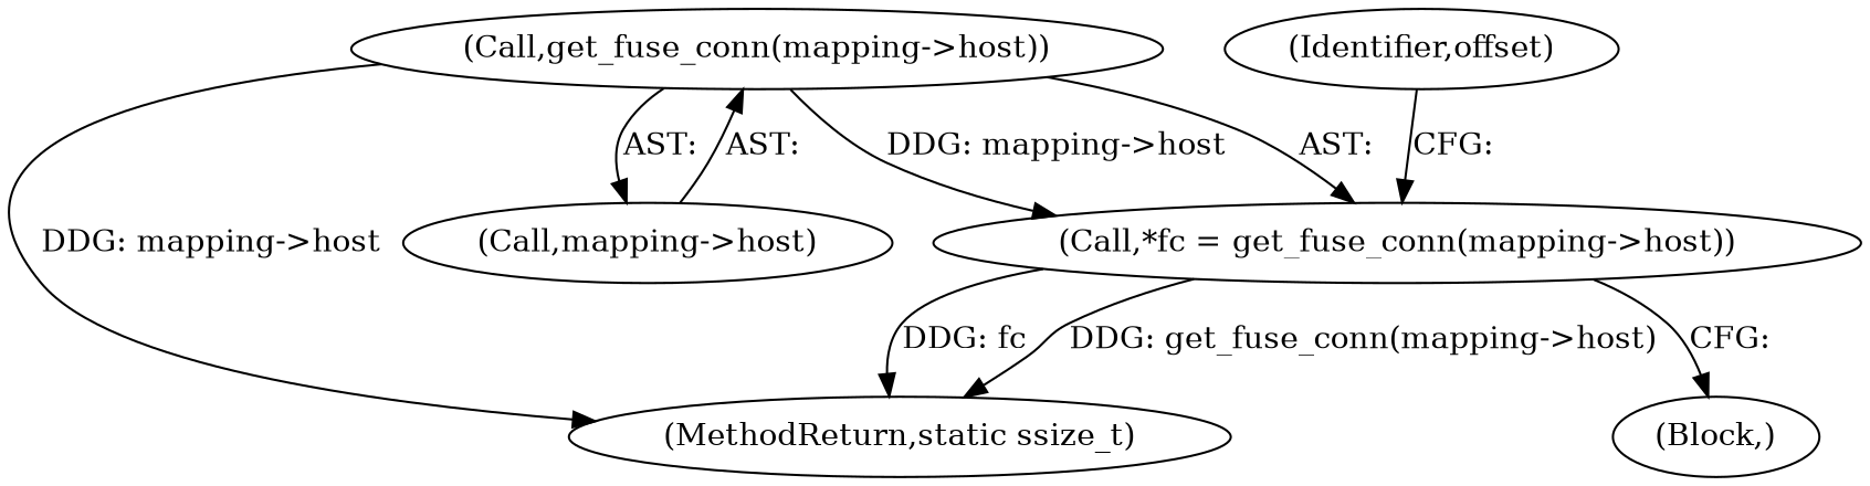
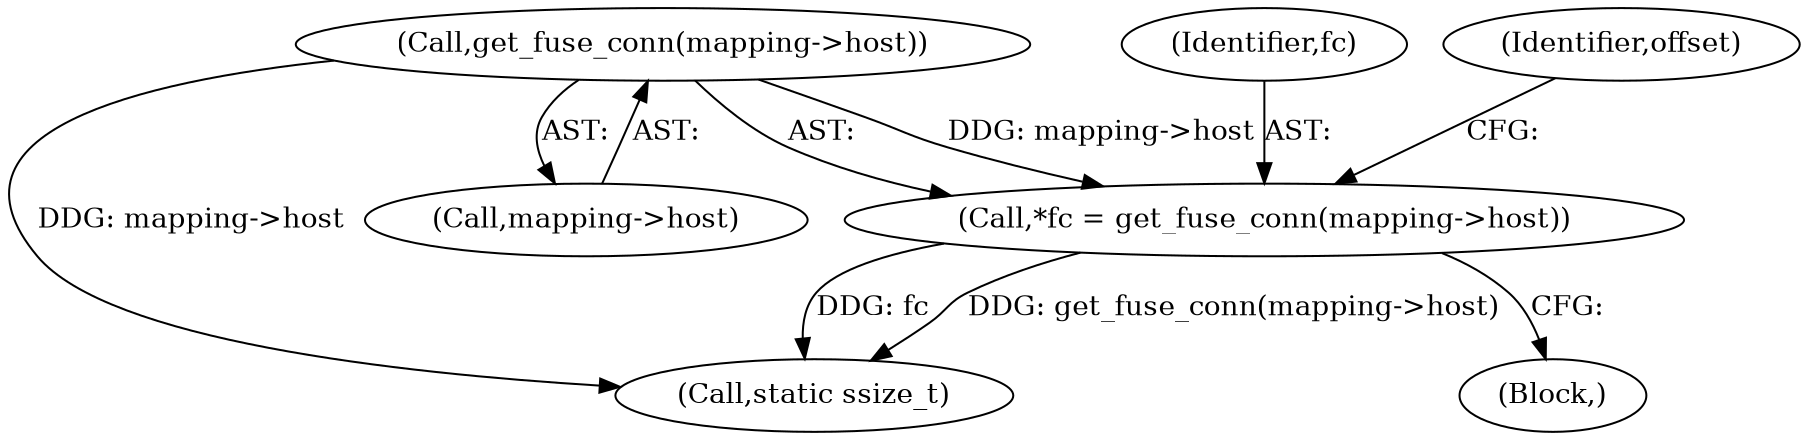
  digraph {
    n1 [label="(Call,*fc = get_fuse_conn(mapping->host))"]
    n2 [label="(Block,)"]
-   n3 [label="(MethodReturn,static ssize_t)"]
+   n3 [label="(Call,static ssize_t)"]
    n4 [label="(Call,get_fuse_conn(mapping->host))"]
    n5 [label="(Call,mapping->host)"]
+   n6 [label="(Identifier,fc)"]
    n7 [label="(Identifier,offset)"]
    n1 -> n2 [label="CFG: "]
    n1 -> n3 [label="DDG: fc"]
    n1 -> n3 [label="DDG: get_fuse_conn(mapping->host)"]
    n4 -> n1 [label="AST: "]
    n4 -> n1 [label="DDG: mapping->host"]
    n4 -> n3 [label="DDG: mapping->host"]
    n4 -> n5 [label="AST: "]
    n5 -> n4 [label="AST: "]
+   n6 -> n1 [label="AST: "]
    n7 -> n1 [label="CFG: "]
  }
